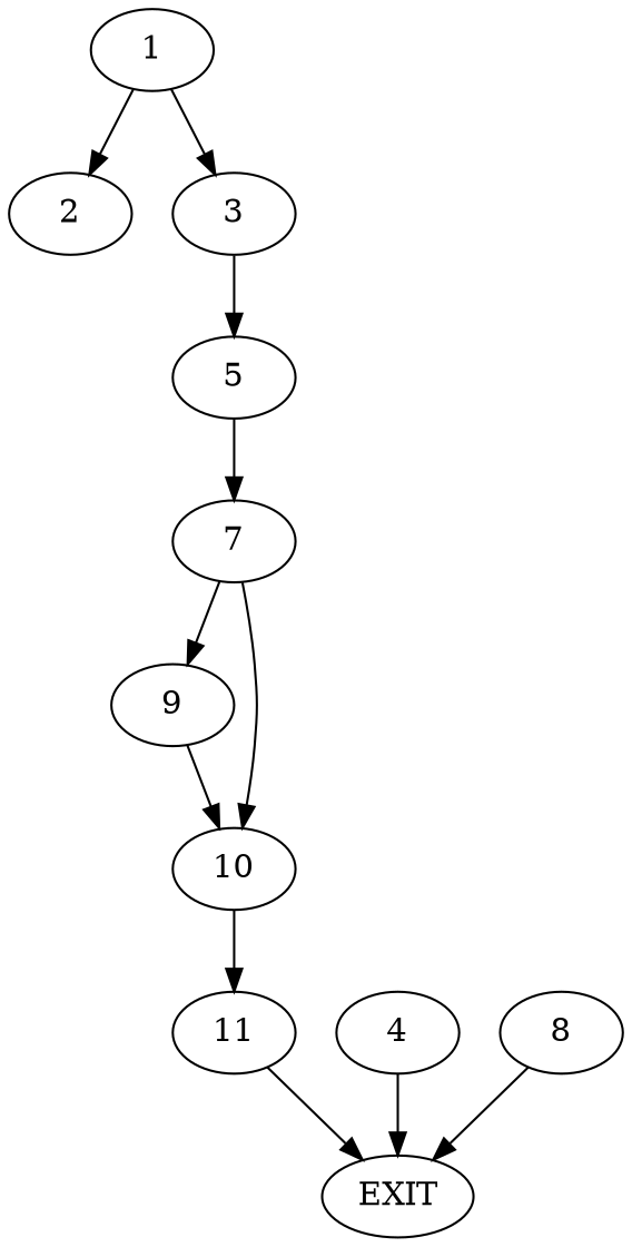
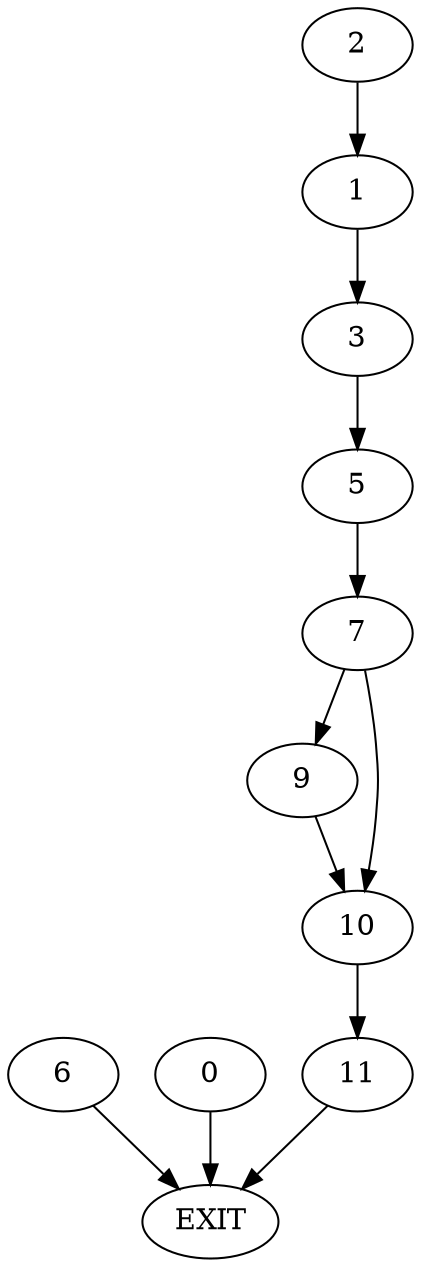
  digraph {
    1
    2
    3
    n4 [label=EXIT]
-   6 [label=4]
+   6
    5
    7
    9
    10
-   8
+   8 [label=0]
    11
-   1 -> 2
+   2 -> 1
    1 -> 3
    3 -> 5
    6 -> n4
    5 -> 7
    7 -> 9
    7 -> 10
    9 -> 10
    10 -> 11
    8 -> n4
    11 -> n4
  }
